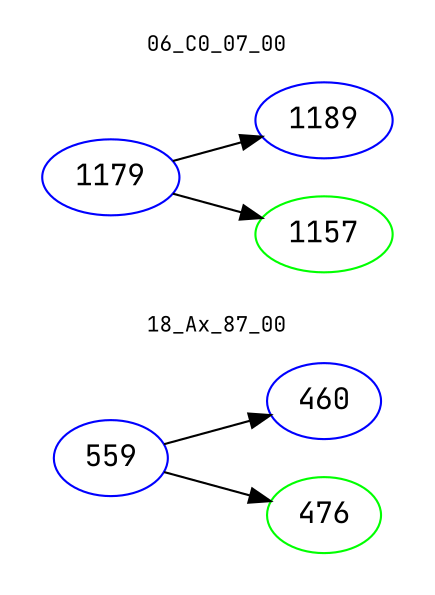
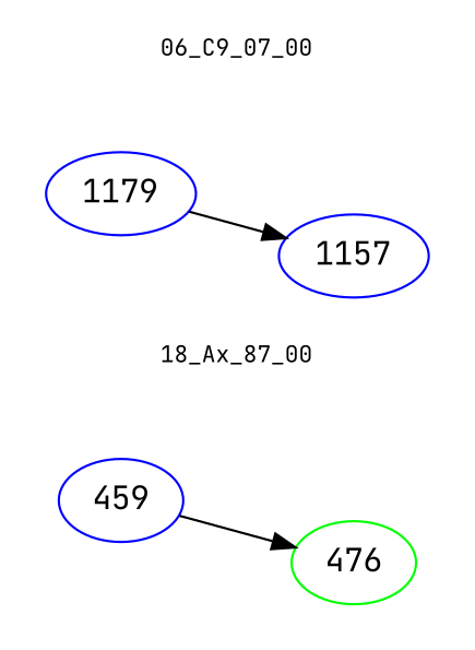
  digraph {
    fontname="JetBrains Mono"
    rankdir=LR
    node [color=blue fontname="JetBrains Mono"]
    edge [color=black fontname="JetBrains Mono"]
-   n1 [label=559]
+   n1 [label=459]
    n2 [color=green label=476]
-   n3 [label=460]
    n4 [label=1179]
-   n5 [color=green label=1157]
-   n6 [label=1189]
+   n5 [label=1157]
    subgraph cluster_1 {
      color=white
      fontsize=10
      label="18_Ax_87_00"
      n1
      n2
-     n3
    }
    subgraph cluster_2 {
      color=white
      fontsize=10
-     label="06_C0_07_00"
+     label="06_C9_07_00"
      n4
      n5
-     n6
    }
    n1 -> n2
-   n1 -> n3
    n4 -> n5
-   n4 -> n6
  }
